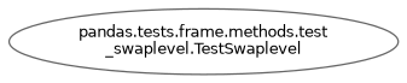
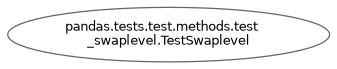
  digraph {
    rankdir=TB
-   n1 [color=grey40 fillcolor=white fontname=Helvetica fontsize=10 height=0.2 label="pandas.tests.frame.methods.test\l_swaplevel.TestSwaplevel" shape=ellipse style=filled width=0.4]
+   n1 [color=grey40 fillcolor=white fontname=Helvetica fontsize=10 height=0.2 label="pandas.tests.test.methods.test\l_swaplevel.TestSwaplevel" shape=ellipse style=filled width=0.4]
  }
